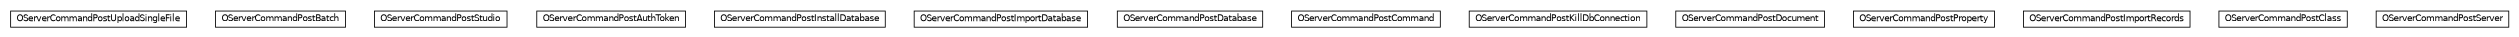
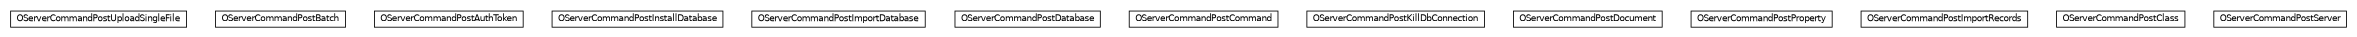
  digraph {
    nodesep=0.25
    ranksep=0.5
    node [fontcolor=black fontname=Helvetica fontsize=10.0 shape=plaintext]
    n1 [label=<<table title="com.orientechnologies.orient.server.network.protocol.http.command.post.OServerCommandPostUploadSingleFile" border="0" cellborder="1" cellspacing="0" cellpadding="2" port="p" href="./OServerCommandPostUploadSingleFile.html"> 		<tr><td><table border="0" cellspacing="0" cellpadding="1"> <tr><td align="center" balign="center"> OServerCommandPostUploadSingleFile </td></tr> 		</table></td></tr> 		</table>>]
    n2 [label=<<table title="com.orientechnologies.orient.server.network.protocol.http.command.post.OServerCommandPostBatch" border="0" cellborder="1" cellspacing="0" cellpadding="2" port="p" href="./OServerCommandPostBatch.html"> 		<tr><td><table border="0" cellspacing="0" cellpadding="1"> <tr><td align="center" balign="center"> OServerCommandPostBatch </td></tr> 		</table></td></tr> 		</table>>]
-   n3 [label=<<table title="com.orientechnologies.orient.server.network.protocol.http.command.post.OServerCommandPostStudio" border="0" cellborder="1" cellspacing="0" cellpadding="2" port="p" href="./OServerCommandPostStudio.html"> 		<tr><td><table border="0" cellspacing="0" cellpadding="1"> <tr><td align="center" balign="center"> OServerCommandPostStudio </td></tr> 		</table></td></tr> 		</table>>]
    n4 [label=<<table title="com.orientechnologies.orient.server.network.protocol.http.command.post.OServerCommandPostAuthToken" border="0" cellborder="1" cellspacing="0" cellpadding="2" port="p" href="./OServerCommandPostAuthToken.html"> 		<tr><td><table border="0" cellspacing="0" cellpadding="1"> <tr><td align="center" balign="center"> OServerCommandPostAuthToken </td></tr> 		</table></td></tr> 		</table>>]
    n5 [label=<<table title="com.orientechnologies.orient.server.network.protocol.http.command.post.OServerCommandPostInstallDatabase" border="0" cellborder="1" cellspacing="0" cellpadding="2" port="p" href="./OServerCommandPostInstallDatabase.html"> 		<tr><td><table border="0" cellspacing="0" cellpadding="1"> <tr><td align="center" balign="center"> OServerCommandPostInstallDatabase </td></tr> 		</table></td></tr> 		</table>>]
    n6 [label=<<table title="com.orientechnologies.orient.server.network.protocol.http.command.post.OServerCommandPostImportDatabase" border="0" cellborder="1" cellspacing="0" cellpadding="2" port="p" href="./OServerCommandPostImportDatabase.html"> 		<tr><td><table border="0" cellspacing="0" cellpadding="1"> <tr><td align="center" balign="center"> OServerCommandPostImportDatabase </td></tr> 		</table></td></tr> 		</table>>]
    n7 [label=<<table title="com.orientechnologies.orient.server.network.protocol.http.command.post.OServerCommandPostDatabase" border="0" cellborder="1" cellspacing="0" cellpadding="2" port="p" href="./OServerCommandPostDatabase.html"> 		<tr><td><table border="0" cellspacing="0" cellpadding="1"> <tr><td align="center" balign="center"> OServerCommandPostDatabase </td></tr> 		</table></td></tr> 		</table>>]
    n8 [label=<<table title="com.orientechnologies.orient.server.network.protocol.http.command.post.OServerCommandPostCommand" border="0" cellborder="1" cellspacing="0" cellpadding="2" port="p" href="./OServerCommandPostCommand.html"> 		<tr><td><table border="0" cellspacing="0" cellpadding="1"> <tr><td align="center" balign="center"> OServerCommandPostCommand </td></tr> 		</table></td></tr> 		</table>>]
    n9 [label=<<table title="com.orientechnologies.orient.server.network.protocol.http.command.post.OServerCommandPostKillDbConnection" border="0" cellborder="1" cellspacing="0" cellpadding="2" port="p" href="./OServerCommandPostKillDbConnection.html"> 		<tr><td><table border="0" cellspacing="0" cellpadding="1"> <tr><td align="center" balign="center"> OServerCommandPostKillDbConnection </td></tr> 		</table></td></tr> 		</table>>]
    n10 [label=<<table title="com.orientechnologies.orient.server.network.protocol.http.command.post.OServerCommandPostDocument" border="0" cellborder="1" cellspacing="0" cellpadding="2" port="p" href="./OServerCommandPostDocument.html"> 		<tr><td><table border="0" cellspacing="0" cellpadding="1"> <tr><td align="center" balign="center"> OServerCommandPostDocument </td></tr> 		</table></td></tr> 		</table>>]
    n11 [label=<<table title="com.orientechnologies.orient.server.network.protocol.http.command.post.OServerCommandPostProperty" border="0" cellborder="1" cellspacing="0" cellpadding="2" port="p" href="./OServerCommandPostProperty.html"> 		<tr><td><table border="0" cellspacing="0" cellpadding="1"> <tr><td align="center" balign="center"> OServerCommandPostProperty </td></tr> 		</table></td></tr> 		</table>>]
    n12 [label=<<table title="com.orientechnologies.orient.server.network.protocol.http.command.post.OServerCommandPostImportRecords" border="0" cellborder="1" cellspacing="0" cellpadding="2" port="p" href="./OServerCommandPostImportRecords.html"> 		<tr><td><table border="0" cellspacing="0" cellpadding="1"> <tr><td align="center" balign="center"> OServerCommandPostImportRecords </td></tr> 		</table></td></tr> 		</table>>]
    n13 [label=<<table title="com.orientechnologies.orient.server.network.protocol.http.command.post.OServerCommandPostClass" border="0" cellborder="1" cellspacing="0" cellpadding="2" port="p" href="./OServerCommandPostClass.html"> 		<tr><td><table border="0" cellspacing="0" cellpadding="1"> <tr><td align="center" balign="center"> OServerCommandPostClass </td></tr> 		</table></td></tr> 		</table>>]
    n14 [label=<<table title="com.orientechnologies.orient.server.network.protocol.http.command.post.OServerCommandPostServer" border="0" cellborder="1" cellspacing="0" cellpadding="2" port="p" href="./OServerCommandPostServer.html"> 		<tr><td><table border="0" cellspacing="0" cellpadding="1"> <tr><td align="center" balign="center"> OServerCommandPostServer </td></tr> 		</table></td></tr> 		</table>>]
  }
